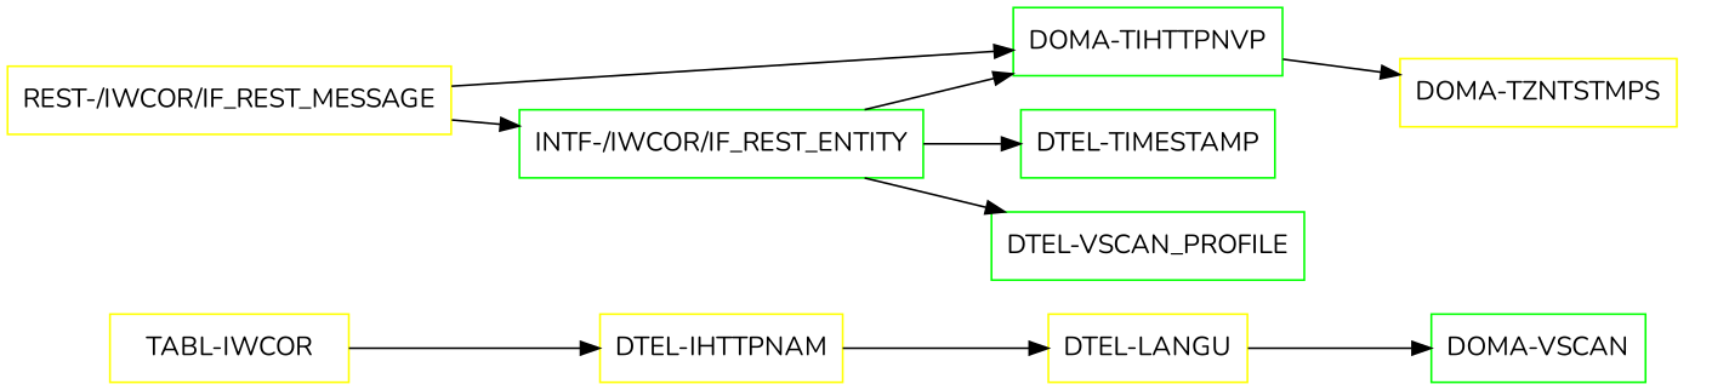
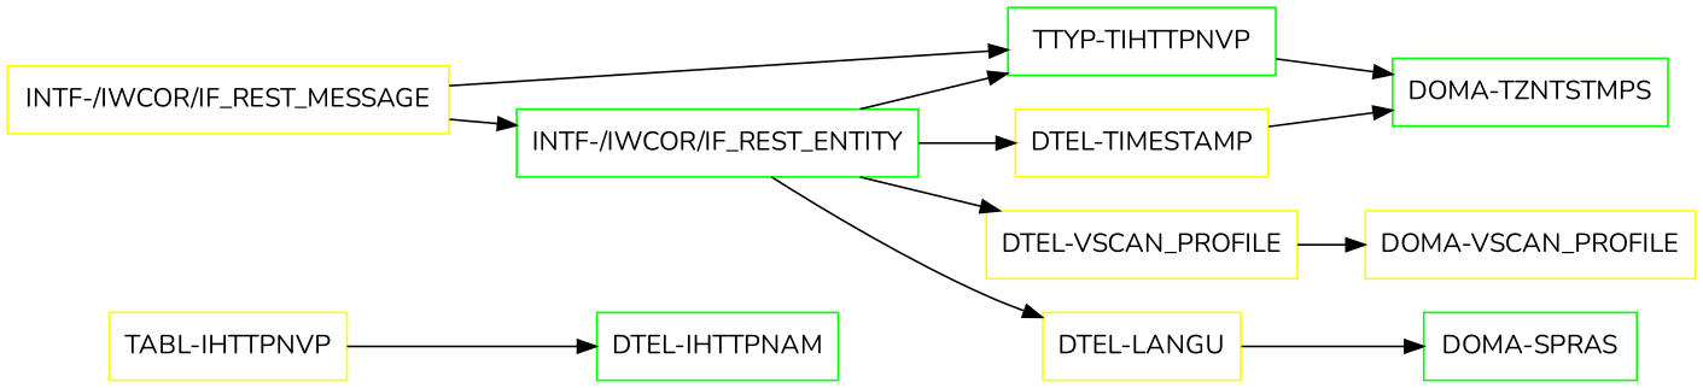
  digraph {
    fontname=Nunito
    rankdir=LR
    node [color=yellow fontname=Nunito shape=box]
    edge [fontname=Nunito]
    "INTF-/IWCOR/IF_REST_ENTITY" [color=green]
-   "INTF-/IWCOR/IF_REST_MESSAGE" [label="REST-/IWCOR/IF_REST_MESSAGE"]
-   "TTYP-TIHTTPNVP" [color=green label="DOMA-TIHTTPNVP"]
-   "DTEL-VSCAN_PROFILE" [color=green]
-   "DTEL-TIMESTAMP" [color=green]
+   "INTF-/IWCOR/IF_REST_MESSAGE"
+   "TTYP-TIHTTPNVP" [color=green]
+   "DTEL-VSCAN_PROFILE"
+   "DTEL-TIMESTAMP"
    "DTEL-LANGU"
-   "DOMA-TZNTSTMPS"
-   "DOMA-SPRAS" [color=green label="DOMA-VSCAN"]
-   "TABL-IHTTPNVP" [label="TABL-IWCOR"]
-   "DTEL-IHTTPNAM"
+   "DOMA-TZNTSTMPS" [color=green]
+   "DOMA-VSCAN_PROFILE"
+   "DOMA-SPRAS" [color=green]
+   "TABL-IHTTPNVP"
+   "DTEL-IHTTPNAM" [color=green]
    "INTF-/IWCOR/IF_REST_ENTITY" -> "TTYP-TIHTTPNVP"
    "INTF-/IWCOR/IF_REST_ENTITY" -> "DTEL-VSCAN_PROFILE"
    "INTF-/IWCOR/IF_REST_ENTITY" -> "DTEL-TIMESTAMP"
-   "DTEL-IHTTPNAM" -> "DTEL-LANGU"
+   "INTF-/IWCOR/IF_REST_ENTITY" -> "DTEL-LANGU"
    "INTF-/IWCOR/IF_REST_MESSAGE" -> "INTF-/IWCOR/IF_REST_ENTITY"
    "INTF-/IWCOR/IF_REST_MESSAGE" -> "TTYP-TIHTTPNVP"
    "TTYP-TIHTTPNVP" -> "DOMA-TZNTSTMPS"
+   "DTEL-VSCAN_PROFILE" -> "DOMA-VSCAN_PROFILE"
+   "DTEL-TIMESTAMP" -> "DOMA-TZNTSTMPS"
    "DTEL-LANGU" -> "DOMA-SPRAS"
    "TABL-IHTTPNVP" -> "DTEL-IHTTPNAM"
  }
